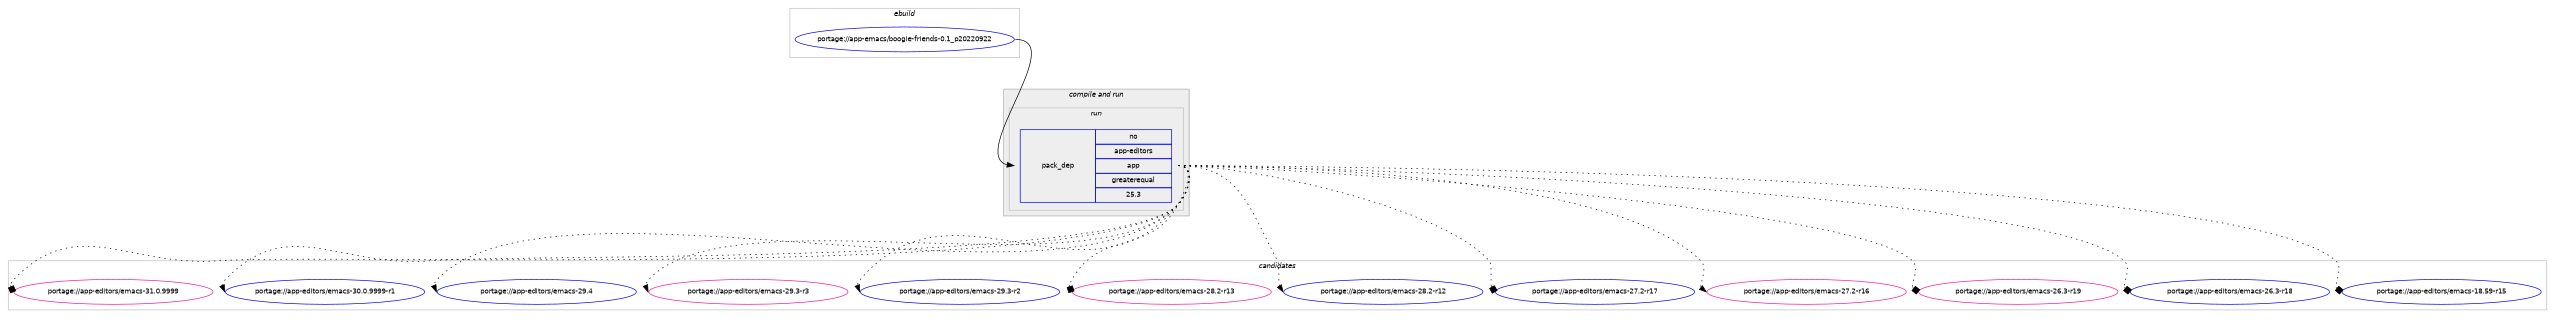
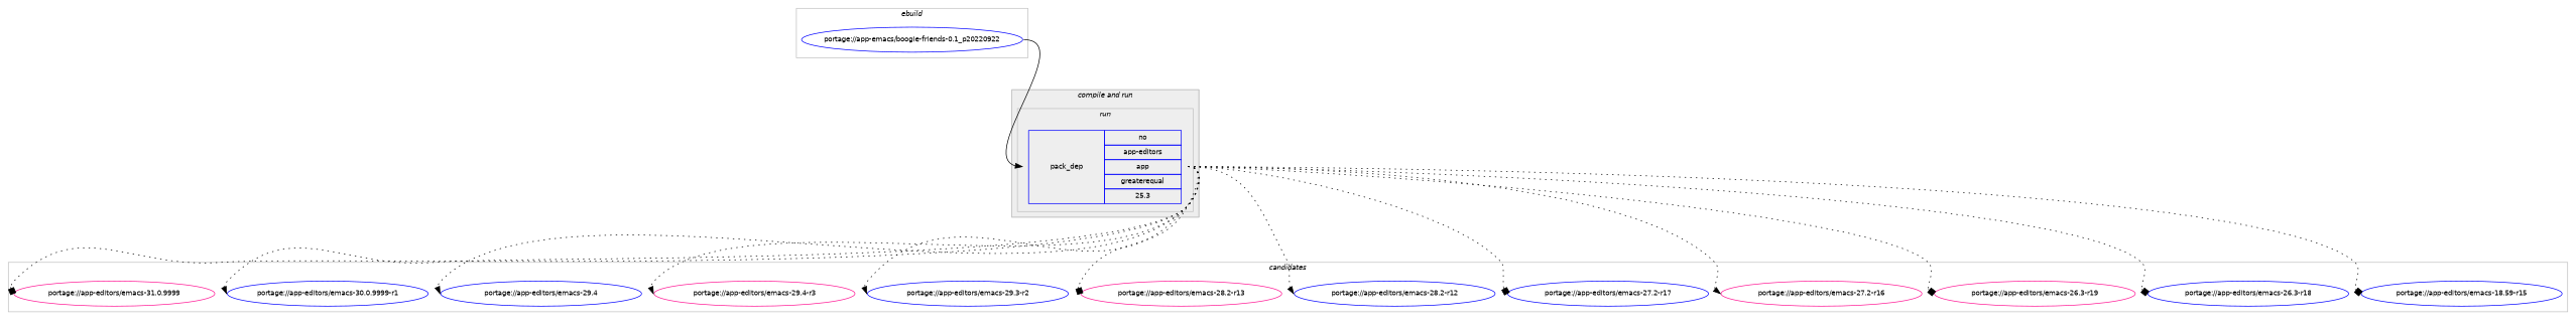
  digraph {
    compound=true
    concentrate=true
    fontname=Helvetica
    fontsize=10
    newrank=true
    rankdir=TB
    ranksep=1.5
    node [color=blue fontname=Helvetica fontsize=10]
    edge [arrowhead=normal headport=w style=dotted tailport=e weight=100]
    n1 [label="portage://app-emacs/boogie-friends-0.1_p20220922" width=4]
    n2 [label=<<TABLE BORDER="0" CELLBORDER="1" CELLSPACING="0" CELLPADDING="4" WIDTH="220"><TR><TD ROWSPAN="6" CELLPADDING="30">pack_dep</TD></TR><TR><TD WIDTH="110">no</TD></TR><TR><TD>app-editors</TD></TR><TR><TD>app</TD></TR><TR><TD>greaterequal</TD></TR><TR><TD>25.3</TD></TR></TABLE>> shape=none]
    n3 [label="portage://app-editors/emacs-18.59-r15" width=4]
    n4 [label="portage://app-editors/emacs-26.3-r18" width=4]
    n5 [color=deeppink label="portage://app-editors/emacs-26.3-r19" width=4]
    n6 [color=deeppink label="portage://app-editors/emacs-27.2-r16" width=4]
    n7 [label="portage://app-editors/emacs-27.2-r17" width=4]
    n8 [label="portage://app-editors/emacs-28.2-r12" width=4]
    n9 [color=deeppink label="portage://app-editors/emacs-28.2-r13" width=4]
    n10 [label="portage://app-editors/emacs-29.3-r2" width=4]
-   n11 [color=deeppink label="portage://app-editors/emacs-29.3-r3" width=4]
+   n11 [color=deeppink label="portage://app-editors/emacs-29.4-r3" width=4]
    n12 [label="portage://app-editors/emacs-29.4" width=4]
    n13 [label="portage://app-editors/emacs-30.0.9999-r1" width=4]
    n14 [color=deeppink label="portage://app-editors/emacs-31.0.9999" width=4]
    subgraph cluster_1 {
      color=gray
      label=<<i>ebuild</i>>
      rank=same
      n1
    }
    subgraph cluster_2 {
      color=gray
      label=<<i>dependencies</i>>
      subgraph cluster_3 {
        color=gray
        fillcolor="#eeeeee"
        label=<<i>compile</i>>
        style=filled
      }
      subgraph cluster_4 {
        color=gray
        fillcolor="#eeeeee"
        label=<<i>compile and run</i>>
        style=filled
      }
      subgraph cluster_5 {
        color=gray
        fillcolor="#eeeeee"
        label=<<i>run</i>>
        style=filled
        subgraph sub_6 {
          color=gray
          fillcolor="#eeeeee"
          label=<<i>run</i>>
          style=filled
          n2
        }
      }
    }
    subgraph cluster_7 {
      color=gray
      label=<<i>candidates</i>>
      rank=same
      subgraph sub_8 {
        color=black
        label=<<i>candidates</i>>
        nodesep=1
        rank=same
        n3
        n4
        n5
        n6
        n7
        n8
        n9
        n10
        n11
        n12
        n13
        n14
      }
    }
    n1 -> n2 [style=solid weight=20]
    n2 -> n3 [arrowhead=box]
    n2 -> n4 [arrowhead=box]
    n2 -> n5 [arrowhead=box]
    n2 -> n6
    n2 -> n7 [arrowhead=box]
    n2 -> n8
    n2 -> n9 [arrowhead=box]
    n2 -> n10
    n2 -> n11
    n2 -> n12
    n2 -> n13
    n2 -> n14 [arrowhead=box]
  }
